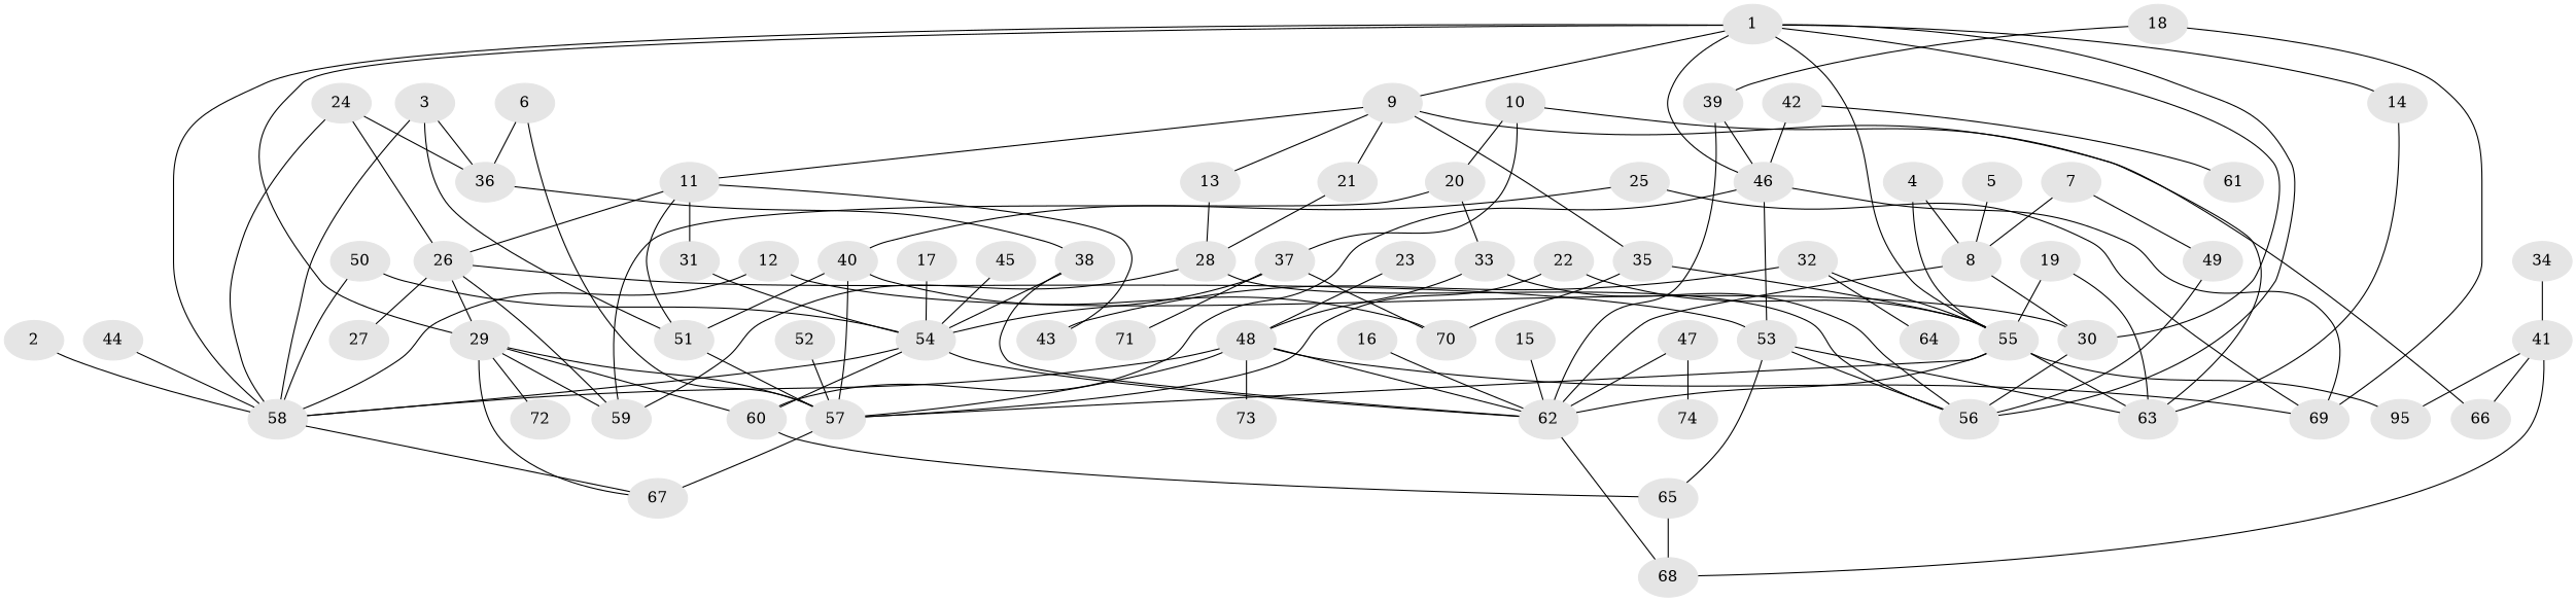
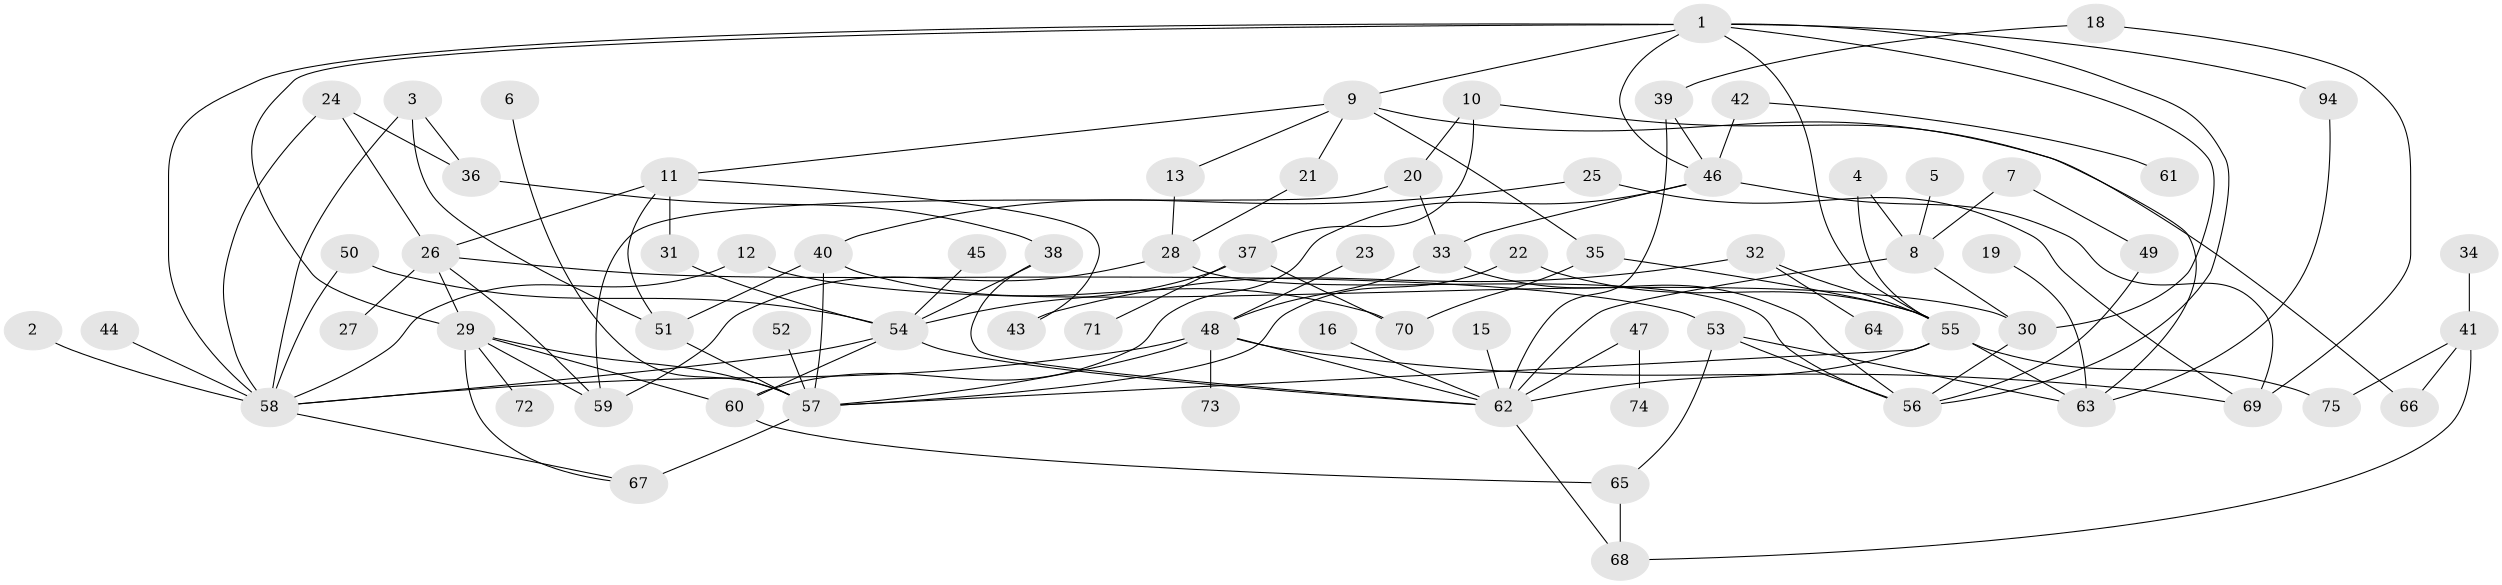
  graph {
    node [color=gray90 style=filled]
    edge [weight=1.0]
    1
    9
-   14
+   14 [label=94]
    29
    30
    46
    55
    56
    58
    11
    13
    21
    35
    66
    63
    57
    59
    60
    67
    72
    69
    53
    62
-   75 [label=95]
+   75
    2
    3
    36
    51
    38
    4
    8
    5
    6
    7
    49
    68
    26
    31
    43
    28
    70
    10
    20
    37
    33
    54
    71
    27
    12
    15
    16
-   17
    18
    39
    19
    48
    22
    23
    73
    24
    25
    40
    65
    32
    64
    34
    41
    42
    61
    44
    45
    47
    74
    50
    52
    1 -- 9
    1 -- 14
    1 -- 29
    1 -- 30
    1 -- 46
    1 -- 55
    1 -- 56
    1 -- 58
    9 -- 11
    9 -- 13
    9 -- 21
    9 -- 35
    9 -- 66
    14 -- 63
    29 -- 57
    29 -- 59
    29 -- 60
    29 -- 67
    29 -- 72
    30 -- 56
    46 -- 60
    46 -- 69
-   46 -- 53
+   46 -- 33
    55 -- 63
    55 -- 57
    55 -- 62
    55 -- 75
    58 -- 67
    11 -- 51
    11 -- 26
    11 -- 31
    11 -- 43
    13 -- 28
    21 -- 28
    35 -- 55
    35 -- 70
    57 -- 67 [weight=2.0]
    60 -- 65
    53 -- 56
    53 -- 63
    53 -- 65
    62 -- 68
    2 -- 58
    3 -- 58
    3 -- 36
    3 -- 51
    36 -- 38
    51 -- 57
    38 -- 62
    38 -- 54
    4 -- 55
    4 -- 8
    8 -- 30
    8 -- 62
    5 -- 8
    6 -- 57
-   6 -- 36
    7 -- 8
    7 -- 49
    49 -- 56
    26 -- 29
    26 -- 59
    26 -- 53
    26 -- 27
    31 -- 54
    28 -- 56
    28 -- 59
    10 -- 63
    10 -- 20
    10 -- 37
    20 -- 59
    20 -- 33
    37 -- 70
    37 -- 54
    37 -- 71
    33 -- 56
    33 -- 48
    54 -- 58
    54 -- 60
    54 -- 62
    12 -- 30
    12 -- 58
    15 -- 62
    16 -- 62
-   17 -- 54
    18 -- 69
    18 -- 39
    39 -- 46
    39 -- 62
-   19 -- 55
    19 -- 63
    48 -- 58
    48 -- 57
    48 -- 69
    48 -- 62
    48 -- 73
    22 -- 55
    22 -- 57
    23 -- 48
    24 -- 58
    24 -- 36
    24 -- 26 [weight=2.0]
    25 -- 69
    25 -- 40
    40 -- 57
    40 -- 51
    40 -- 70
    65 -- 68
    32 -- 55
    32 -- 43
    32 -- 64
    34 -- 41
    41 -- 66
    41 -- 75
    41 -- 68
    42 -- 46
    42 -- 61
    44 -- 58
    45 -- 54
    47 -- 62
    47 -- 74
    50 -- 58
    50 -- 54
    52 -- 57
  }
